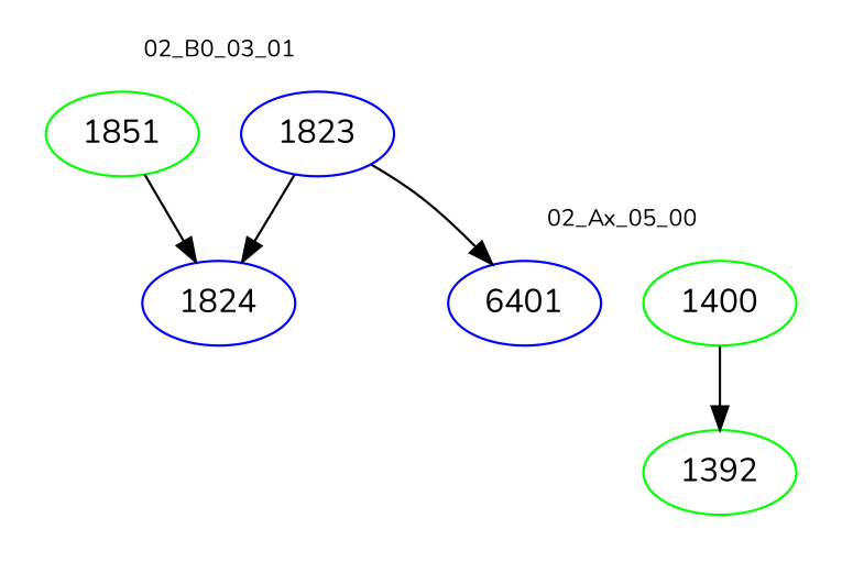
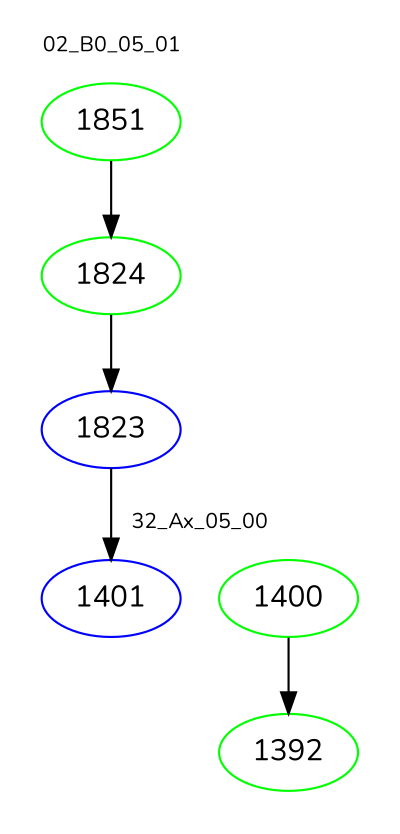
  digraph {
    fontname=Nunito
    node [color=green fontname=Nunito]
    edge [color=black fontname=Nunito]
    n1 [label=1400]
    n2 [label=1392]
-   n3 [color=blue label=6401]
-   n4 [color=blue label=1824]
+   n3 [color=blue label=1401]
+   n4 [label=1824]
    n5 [color=blue label=1823]
    n6 [label=1851]
    subgraph cluster_1 {
      color=white
      fontsize=10
-     label="02_Ax_05_00"
+     label="32_Ax_05_00"
      n1
      n2
      n3
    }
    subgraph cluster_2 {
      color=white
      fontsize=10
-     label="02_B0_03_01"
+     label="02_B0_05_01"
      n4
      n5
      n6
    }
    n1 -> n2
-   n5 -> n4
+   n4 -> n5
    n5 -> n3
    n6 -> n4
  }
